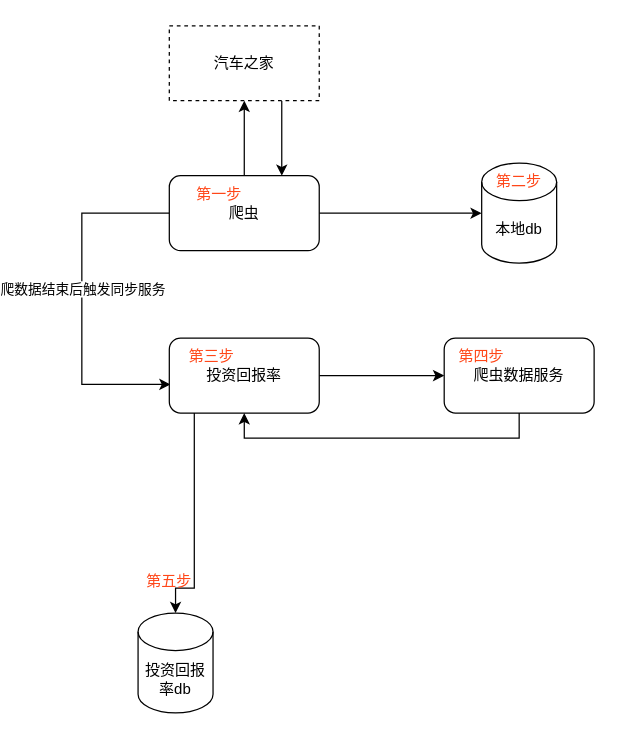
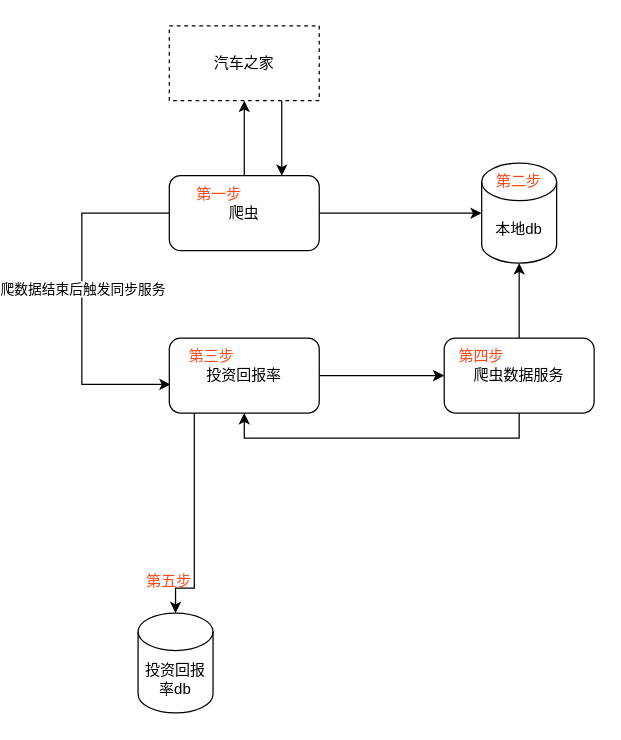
  <mxCell id="0" />
  <mxCell id="1" parent="0" />
  <mxCell id="2" style="edgeStyle=orthogonalEdgeStyle;rounded=0;orthogonalLoop=1;jettySize=auto;html=1;" edge="1" parent="1" source="6" target="9"><mxGeometry relative="1" as="geometry" /></mxCell>
  <mxCell id="3" style="edgeStyle=orthogonalEdgeStyle;rounded=0;orthogonalLoop=1;jettySize=auto;html=1;entryX=0;entryY=0.5;entryDx=0;entryDy=0;entryPerimeter=0;" edge="1" parent="1" source="6" target="7"><mxGeometry relative="1" as="geometry" /></mxCell>
  <mxCell id="4" style="edgeStyle=orthogonalEdgeStyle;rounded=0;orthogonalLoop=1;jettySize=auto;html=1;entryX=0.008;entryY=0.617;entryDx=0;entryDy=0;entryPerimeter=0;" edge="1" parent="1" source="6" target="12"><mxGeometry relative="1" as="geometry"><Array as="points"><mxPoint x="20" y="170" /><mxPoint x="20" y="307" /></Array></mxGeometry></mxCell>
  <mxCell id="5" value="爬数据结束后触发同步服务" style="edgeLabel;html=1;align=center;verticalAlign=middle;resizable=0;points=[];" vertex="1" connectable="0" parent="4"><mxGeometry x="-0.252" relative="1" as="geometry"><mxPoint y="26" as="offset" /></mxGeometry></mxCell>
  <mxCell id="6" value="爬虫" style="rounded=1;whiteSpace=wrap;html=1;" vertex="1" parent="1"><mxGeometry x="90" y="140" width="120" height="60" as="geometry" /></mxCell>
  <mxCell id="7" value="本地db" style="shape=cylinder3;whiteSpace=wrap;html=1;boundedLbl=1;backgroundOutline=1;size=15;" vertex="1" parent="1"><mxGeometry x="340" y="130" width="60" height="80" as="geometry" /></mxCell>
  <mxCell id="8" style="edgeStyle=orthogonalEdgeStyle;rounded=0;orthogonalLoop=1;jettySize=auto;html=1;entryX=0.75;entryY=0;entryDx=0;entryDy=0;" edge="1" parent="1" source="9" target="6"><mxGeometry relative="1" as="geometry"><Array as="points"><mxPoint x="180" y="90" /><mxPoint x="180" y="90" /></Array></mxGeometry></mxCell>
  <mxCell id="9" value="汽车之家&lt;br&gt;" style="rounded=0;whiteSpace=wrap;html=1;dashed=1;" vertex="1" parent="1"><mxGeometry x="90" y="20" width="120" height="60" as="geometry" /></mxCell>
  <mxCell id="10" style="edgeStyle=orthogonalEdgeStyle;rounded=0;orthogonalLoop=1;jettySize=auto;html=1;" edge="1" parent="1" source="12" target="15"><mxGeometry relative="1" as="geometry" /></mxCell>
  <mxCell id="11" style="edgeStyle=orthogonalEdgeStyle;rounded=0;orthogonalLoop=1;jettySize=auto;html=1;" edge="1" parent="1" source="12" target="16"><mxGeometry relative="1" as="geometry"><Array as="points"><mxPoint x="110" y="470" /></Array></mxGeometry></mxCell>
  <mxCell id="12" value="投资回报率" style="rounded=1;whiteSpace=wrap;html=1;" vertex="1" parent="1"><mxGeometry x="90" y="270" width="120" height="60" as="geometry" /></mxCell>
+ <mxCell id="13" style="edgeStyle=orthogonalEdgeStyle;rounded=0;orthogonalLoop=1;jettySize=auto;html=1;" edge="1" parent="1" source="15" target="7"><mxGeometry relative="1" as="geometry" /></mxCell>
  <mxCell id="14" style="edgeStyle=orthogonalEdgeStyle;rounded=0;orthogonalLoop=1;jettySize=auto;html=1;entryX=0.5;entryY=1;entryDx=0;entryDy=0;" edge="1" parent="1" source="15" target="12"><mxGeometry relative="1" as="geometry"><Array as="points"><mxPoint x="370" y="350" /><mxPoint x="150" y="350" /></Array></mxGeometry></mxCell>
  <mxCell id="15" value="爬虫数据服务" style="rounded=1;whiteSpace=wrap;html=1;" vertex="1" parent="1"><mxGeometry x="310" y="270" width="120" height="60" as="geometry" /></mxCell>
  <mxCell id="16" value="投资回报率db" style="shape=cylinder3;whiteSpace=wrap;html=1;boundedLbl=1;backgroundOutline=1;size=15;" vertex="1" parent="1"><mxGeometry x="65" y="490" width="60" height="80" as="geometry" /></mxCell>
  <mxCell id="17" value="第一步" style="text;html=1;strokeColor=none;fillColor=none;align=center;verticalAlign=middle;whiteSpace=wrap;rounded=0;fontColor=#FF4719;" vertex="1" parent="1"><mxGeometry x="100" y="140" width="60" height="30" as="geometry" /></mxCell>
  <mxCell id="18" value="第二步" style="text;html=1;strokeColor=none;fillColor=none;align=center;verticalAlign=middle;whiteSpace=wrap;rounded=0;fontColor=#FF4719;" vertex="1" parent="1"><mxGeometry x="340" y="130" width="60" height="30" as="geometry" /></mxCell>
  <mxCell id="19" value="第三步" style="text;html=1;strokeColor=none;fillColor=none;align=center;verticalAlign=middle;whiteSpace=wrap;rounded=0;fontColor=#FF4719;" vertex="1" parent="1"><mxGeometry x="94" y="270" width="60" height="30" as="geometry" /></mxCell>
  <mxCell id="20" value="第四步" style="text;html=1;strokeColor=none;fillColor=none;align=center;verticalAlign=middle;whiteSpace=wrap;rounded=0;fontColor=#FF4719;" vertex="1" parent="1"><mxGeometry x="310" y="270" width="60" height="30" as="geometry" /></mxCell>
  <mxCell id="21" value="第五步" style="text;html=1;strokeColor=none;fillColor=none;align=center;verticalAlign=middle;whiteSpace=wrap;rounded=0;fontColor=#FF4719;" vertex="1" parent="1"><mxGeometry x="60" y="450" width="60" height="30" as="geometry" /></mxCell>
